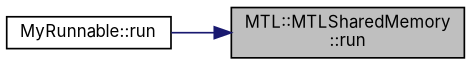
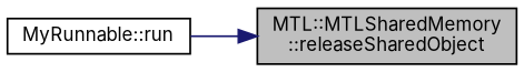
  digraph {
    rankdir=RL
    fontname=Inter
    node [color=black fontname=Inter fontsize=10 shape=record style=filled]
-   n1 [fillcolor=grey75 fontcolor=black height=0.2 label="MTL::MTLSharedMemory\l::run" width=0.4]
+   n1 [fillcolor=grey75 fontcolor=black height=0.2 label="MTL::MTLSharedMemory\l::releaseSharedObject" width=0.4]
    n2 [fillcolor=white height=0.2 label="MyRunnable::run" width=0.4]
    n1 -> n2 [color=midnightblue dir=back fontname=Inter fontsize=10 labelfontname=Helvetica labelfontsize=10 style=solid]
  }
